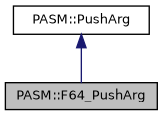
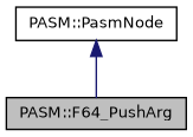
  digraph {
    node [color=black fontname=Helvetica fontsize=10 shape=record style=filled]
    n1 [fillcolor=grey75 fontcolor=black height=0.2 label="PASM::F64_PushArg" width=0.4]
-   n2 [fillcolor=white height=0.2 label="PASM::PushArg" width=0.4]
+   n2 [fillcolor=white height=0.2 label="PASM::PasmNode" width=0.4]
    n2 -> n1 [color=midnightblue dir=back fontname=Helvetica fontsize=10 labelfontname=Helvetica labelfontsize=10 style=solid]
  }
